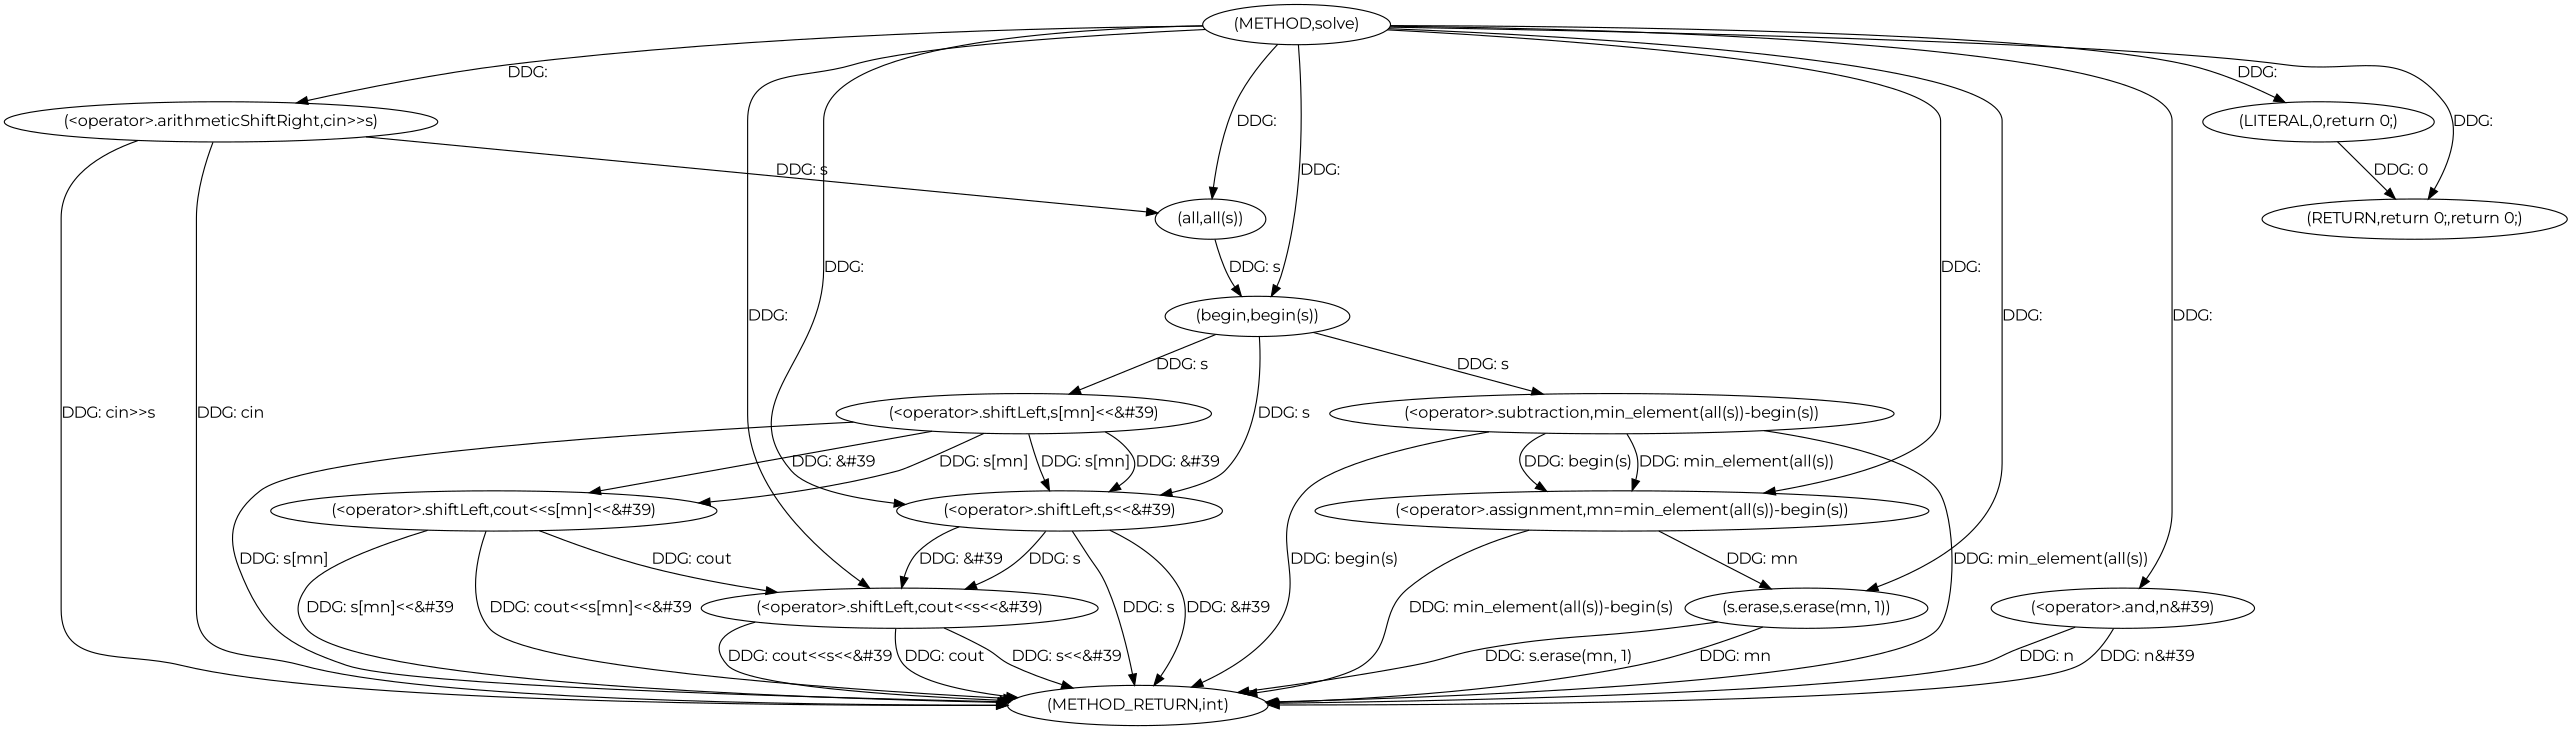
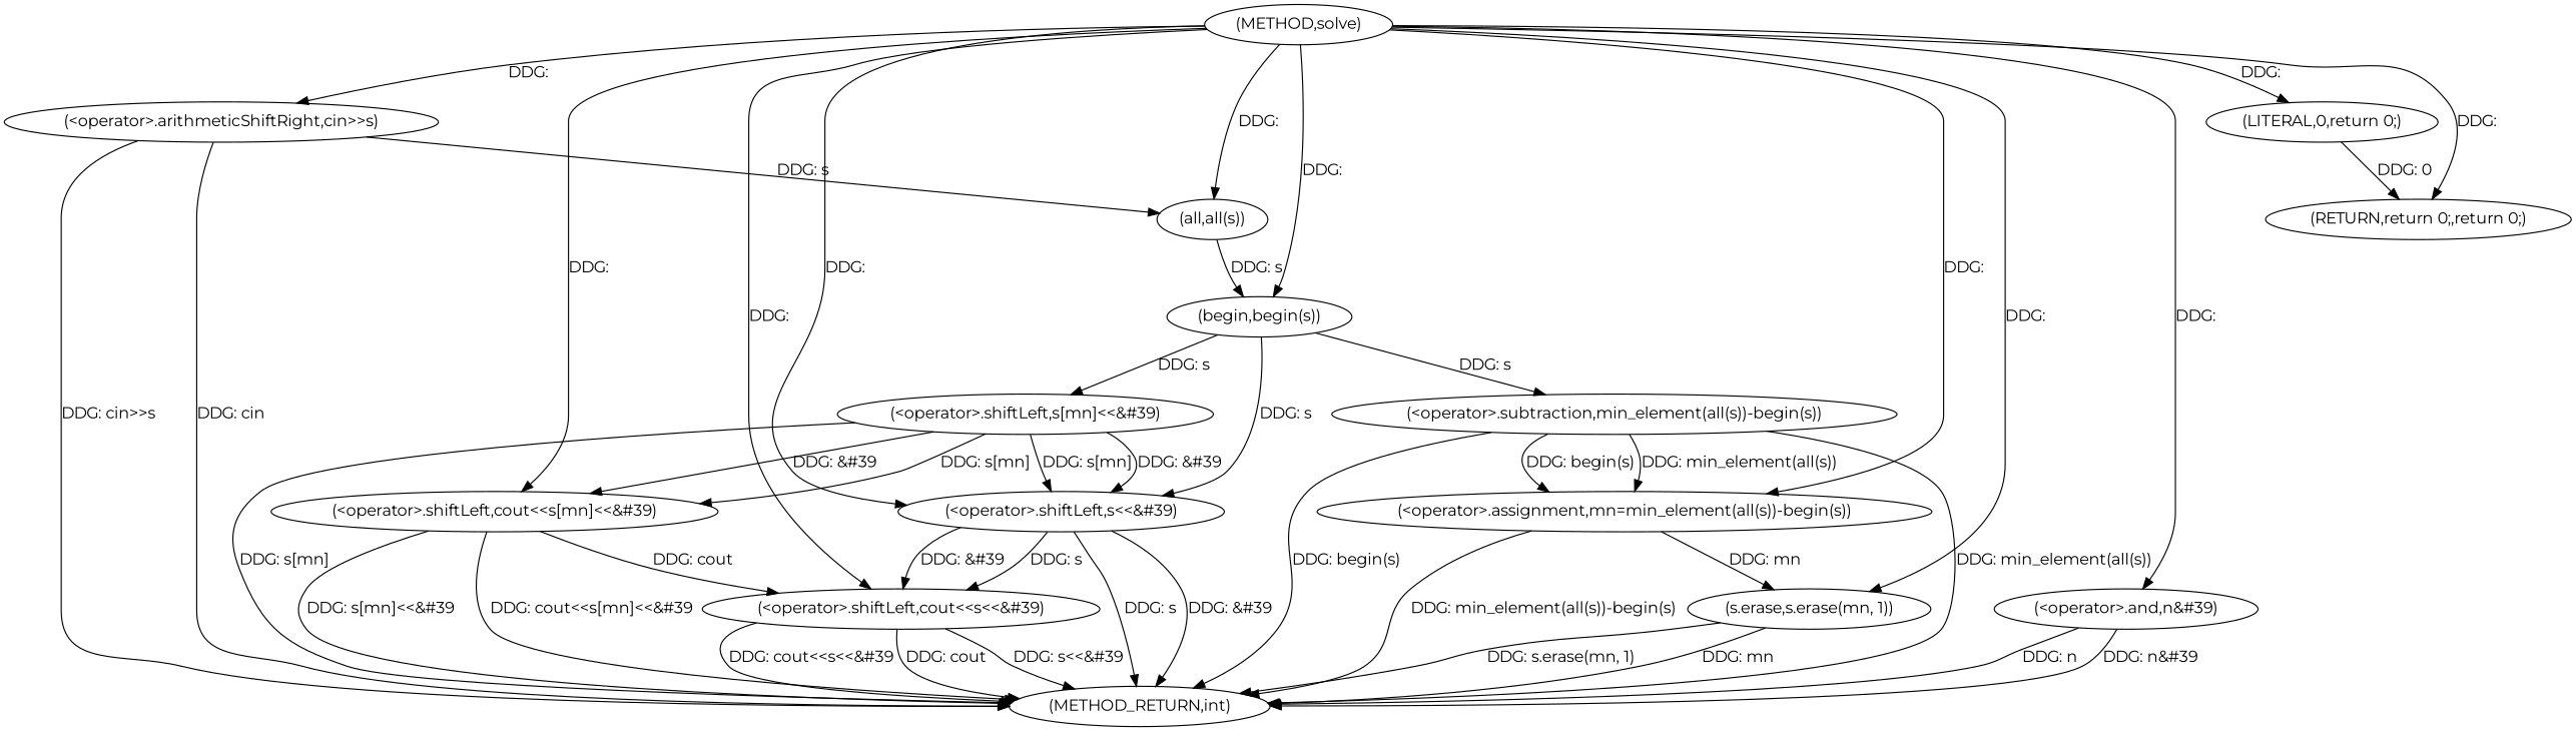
  digraph {
    fontname=Montserrat
    node [fontname=Montserrat]
    edge [fontname=Montserrat]
    n1 [label="(METHOD,solve)"]
    n2 [label="(<operator>.arithmeticShiftRight,cin>>s)"]
    n3 [label="(<operator>.assignment,mn=min_element(all(s))-begin(s))"]
    n4 [label="(<operator>.shiftLeft,cout<<s[mn]<<&#39)"]
    n5 [label="(s.erase,s.erase(mn, 1))"]
    n6 [label="(<operator>.shiftLeft,cout<<s<<&#39)"]
    n7 [label="(<operator>.and,n&#39)"]
    n8 [label="(RETURN,return 0;,return 0;)"]
    n9 [label="(LITERAL,0,return 0;)"]
    n10 [label="(<operator>.shiftLeft,s<<&#39)"]
    n11 [label="(begin,begin(s))"]
    n12 [label="(all,all(s))"]
    n13 [label="(METHOD_RETURN,int)"]
    n14 [label="(<operator>.subtraction,min_element(all(s))-begin(s))"]
    n15 [label="(<operator>.shiftLeft,s[mn]<<&#39)"]
    n1 -> n2 [label="DDG: "]
    n1 -> n3 [label="DDG: "]
+   n1 -> n4 [label="DDG: "]
    n1 -> n5 [label="DDG: "]
    n1 -> n6 [label="DDG: "]
    n1 -> n7 [label="DDG: "]
    n1 -> n8 [label="DDG: "]
    n1 -> n9 [label="DDG: "]
    n1 -> n10 [label="DDG: "]
    n1 -> n11 [label="DDG: "]
    n1 -> n12 [label="DDG: "]
    n2 -> n12 [label="DDG: s"]
    n2 -> n13 [label="DDG: cin>>s"]
    n2 -> n13 [label="DDG: cin"]
    n3 -> n5 [label="DDG: mn"]
    n3 -> n13 [label="DDG: min_element(all(s))-begin(s)"]
    n4 -> n6 [label="DDG: cout"]
    n4 -> n13 [label="DDG: s[mn]<<&#39"]
    n4 -> n13 [label="DDG: cout<<s[mn]<<&#39"]
    n5 -> n13 [label="DDG: mn"]
    n5 -> n13 [label="DDG: s.erase(mn, 1)"]
    n6 -> n13 [label="DDG: cout"]
    n6 -> n13 [label="DDG: s<<&#39"]
    n6 -> n13 [label="DDG: cout<<s<<&#39"]
    n7 -> n13 [label="DDG: n&#39"]
    n7 -> n13 [label="DDG: n"]
    n9 -> n8 [label="DDG: 0"]
    n10 -> n6 [label="DDG: s"]
    n10 -> n6 [label="DDG: &#39"]
    n10 -> n13 [label="DDG: s"]
    n10 -> n13 [label="DDG: &#39"]
    n11 -> n10 [label="DDG: s"]
    n11 -> n14 [label="DDG: s"]
    n11 -> n15 [label="DDG: s"]
    n12 -> n11 [label="DDG: s"]
    n14 -> n3 [label="DDG: min_element(all(s))"]
    n14 -> n3 [label="DDG: begin(s)"]
    n14 -> n13 [label="DDG: min_element(all(s))"]
    n14 -> n13 [label="DDG: begin(s)"]
    n15 -> n4 [label="DDG: s[mn]"]
    n15 -> n4 [label="DDG: &#39"]
    n15 -> n10 [label="DDG: s[mn]"]
    n15 -> n10 [label="DDG: &#39"]
    n15 -> n13 [label="DDG: s[mn]"]
  }
